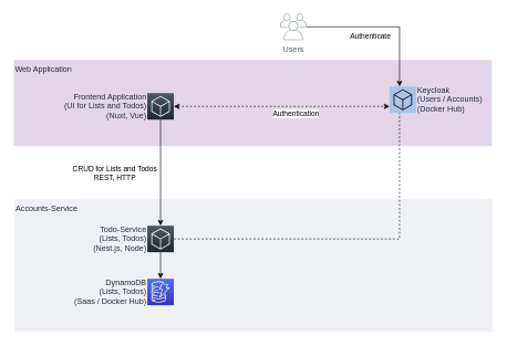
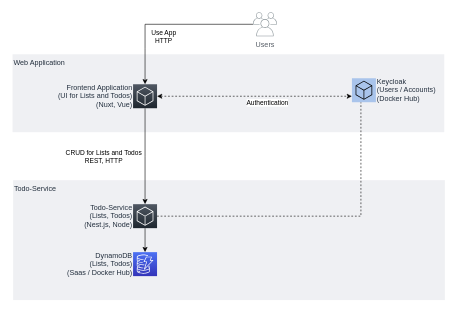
  <mxCell id="0" />
  <mxCell id="1" parent="0" />
- <mxCell id="2" value="Accounts-Service" style="fillColor=#EFF0F3;strokeColor=none;dashed=0;verticalAlign=top;fontStyle=0;fontColor=#232F3D;align=left;" vertex="1" parent="1"><mxGeometry x="21" y="300" width="720" height="200" as="geometry" /></mxCell>
- <mxCell id="3" value="Web Application" style="fillColor=#e1d5e7;strokeColor=none;dashed=0;verticalAlign=top;fontStyle=0;fontColor=#232F3D;glass=0;rounded=0;align=left;" vertex="1" parent="1"><mxGeometry x="20" y="90" width="720" height="130" as="geometry" /></mxCell>
+ <mxCell id="2" value="Todo-Service" style="fillColor=#EFF0F3;strokeColor=none;dashed=0;verticalAlign=top;fontStyle=0;fontColor=#232F3D;align=left;" vertex="1" parent="1"><mxGeometry x="21" y="300" width="720" height="200" as="geometry" /></mxCell>
+ <mxCell id="3" value="Web Application" style="fillColor=#EFF0F3;strokeColor=none;dashed=0;verticalAlign=top;fontStyle=0;fontColor=#232F3D;glass=0;rounded=0;align=left;" vertex="1" parent="1"><mxGeometry x="20" y="90" width="720" height="130" as="geometry" /></mxCell>
  <mxCell id="4" value="DynamoDB&lt;br&gt;(Lists, Todos)&lt;br&gt;(Saas / Docker Hub)" style="sketch=0;points=[[0,0,0],[0.25,0,0],[0.5,0,0],[0.75,0,0],[1,0,0],[0,1,0],[0.25,1,0],[0.5,1,0],[0.75,1,0],[1,1,0],[0,0.25,0],[0,0.5,0],[0,0.75,0],[1,0.25,0],[1,0.5,0],[1,0.75,0]];outlineConnect=0;fontColor=#232F3E;gradientColor=#4D72F3;gradientDirection=north;fillColor=#3334B9;strokeColor=#ffffff;dashed=0;verticalLabelPosition=middle;verticalAlign=middle;align=right;html=1;fontSize=12;fontStyle=0;aspect=fixed;shape=mxgraph.aws4.resourceIcon;resIcon=mxgraph.aws4.dynamodb;labelPosition=left;" vertex="1" parent="1"><mxGeometry x="221" y="420" width="40" height="40" as="geometry" /></mxCell>
  <mxCell id="5" style="edgeStyle=orthogonalEdgeStyle;rounded=0;orthogonalLoop=1;jettySize=auto;html=1;startArrow=classic;startFill=1;dashed=1;" edge="1" parent="1" source="9" target="18"><mxGeometry relative="1" as="geometry"><Array as="points"><mxPoint x="421" y="160" /><mxPoint x="421" y="160" /></Array></mxGeometry></mxCell>
  <mxCell id="6" value="Authentication" style="edgeLabel;html=1;align=center;verticalAlign=middle;resizable=0;points=[];" vertex="1" connectable="0" parent="5"><mxGeometry x="-0.009" y="2" relative="1" as="geometry"><mxPoint x="22" y="12" as="offset" /></mxGeometry></mxCell>
  <mxCell id="7" style="edgeStyle=orthogonalEdgeStyle;rounded=0;orthogonalLoop=1;jettySize=auto;html=1;startArrow=none;startFill=0;" edge="1" parent="1" source="9" target="17"><mxGeometry relative="1" as="geometry"><Array as="points"><mxPoint x="241" y="260" /><mxPoint x="241" y="260" /></Array></mxGeometry></mxCell>
  <mxCell id="8" value="CRUD for Lists and Todos&lt;br&gt;REST, HTTP" style="edgeLabel;html=1;align=center;verticalAlign=middle;resizable=0;points=[];" vertex="1" connectable="0" parent="7"><mxGeometry x="-0.25" relative="1" as="geometry"><mxPoint x="-70" y="20" as="offset" /></mxGeometry></mxCell>
  <mxCell id="9" value="Frontend Application&lt;br&gt;(UI for Lists and Todos)&lt;br&gt;(Nuxt, Vue)" style="sketch=0;points=[[0,0,0],[0.25,0,0],[0.5,0,0],[0.75,0,0],[1,0,0],[0,1,0],[0.25,1,0],[0.5,1,0],[0.75,1,0],[1,1,0],[0,0.25,0],[0,0.5,0],[0,0.75,0],[1,0.25,0],[1,0.5,0],[1,0.75,0]];gradientDirection=north;outlineConnect=0;fontColor=#232F3E;gradientColor=#505863;fillColor=#1E262E;strokeColor=#ffffff;dashed=0;verticalLabelPosition=middle;verticalAlign=middle;align=right;html=1;fontSize=12;fontStyle=0;aspect=fixed;shape=mxgraph.aws4.resourceIcon;resIcon=mxgraph.aws4.general;labelPosition=left;" vertex="1" parent="1"><mxGeometry x="221" y="140" width="40" height="40" as="geometry" /></mxCell>
- <mxCell id="12" style="edgeStyle=orthogonalEdgeStyle;rounded=0;orthogonalLoop=1;jettySize=auto;html=1;startArrow=none;startFill=0;" edge="1" parent="1" source="14" target="18"><mxGeometry relative="1" as="geometry"><Array as="points"><mxPoint x="601" y="40" /></Array></mxGeometry></mxCell>
- <mxCell id="13" value="Authenticate&lt;br&gt;&amp;nbsp;" style="edgeLabel;html=1;align=center;verticalAlign=middle;resizable=0;points=[];" vertex="1" connectable="0" parent="12"><mxGeometry x="-0.164" relative="1" as="geometry"><mxPoint y="20" as="offset" /></mxGeometry></mxCell>
+ <mxCell id="10" style="edgeStyle=orthogonalEdgeStyle;rounded=0;orthogonalLoop=1;jettySize=auto;html=1;" edge="1" parent="1" source="14" target="9"><mxGeometry relative="1" as="geometry"><Array as="points"><mxPoint x="241" y="80" /><mxPoint x="241" y="80" /></Array></mxGeometry></mxCell>
+ <mxCell id="11" value="Use App&lt;br&gt;HTTP" style="edgeLabel;html=1;align=center;verticalAlign=middle;resizable=0;points=[];" vertex="1" connectable="0" parent="10"><mxGeometry y="1" relative="1" as="geometry"><mxPoint x="-10" y="19" as="offset" /></mxGeometry></mxCell>
  <mxCell id="14" value="Users" style="sketch=0;outlineConnect=0;gradientColor=none;fontColor=#545B64;strokeColor=none;fillColor=#879196;dashed=0;verticalLabelPosition=bottom;verticalAlign=top;align=center;html=1;fontSize=12;fontStyle=0;aspect=fixed;shape=mxgraph.aws4.illustration_users;pointerEvents=1;rounded=0;glass=0;direction=east;labelPosition=center;" vertex="1" parent="1"><mxGeometry x="421" y="20" width="40" height="40" as="geometry" /></mxCell>
  <mxCell id="15" value="" style="edgeStyle=orthogonalEdgeStyle;rounded=0;orthogonalLoop=1;jettySize=auto;html=1;" edge="1" parent="1" source="17" target="4"><mxGeometry relative="1" as="geometry"><Array as="points"><mxPoint x="241" y="430" /><mxPoint x="241" y="430" /></Array></mxGeometry></mxCell>
  <mxCell id="16" style="edgeStyle=orthogonalEdgeStyle;rounded=0;orthogonalLoop=1;jettySize=auto;html=1;startArrow=none;startFill=0;endArrow=none;endFill=0;dashed=1;" edge="1" parent="1" source="17" target="18"><mxGeometry relative="1" as="geometry"><Array as="points"><mxPoint x="601" y="360" /></Array></mxGeometry></mxCell>
  <mxCell id="17" value="Todo-Service&lt;br&gt;(Lists, Todos)&lt;br&gt;(Nest.js, Node)" style="sketch=0;points=[[0,0,0],[0.25,0,0],[0.5,0,0],[0.75,0,0],[1,0,0],[0,1,0],[0.25,1,0],[0.5,1,0],[0.75,1,0],[1,1,0],[0,0.25,0],[0,0.5,0],[0,0.75,0],[1,0.25,0],[1,0.5,0],[1,0.75,0]];gradientDirection=north;outlineConnect=0;fontColor=#232F3E;gradientColor=#505863;fillColor=#1E262E;strokeColor=#ffffff;dashed=0;verticalLabelPosition=middle;verticalAlign=middle;align=right;html=1;fontSize=12;fontStyle=0;aspect=fixed;shape=mxgraph.aws4.resourceIcon;resIcon=mxgraph.aws4.general;labelPosition=left;" vertex="1" parent="1"><mxGeometry x="221" y="340" width="40" height="40" as="geometry" /></mxCell>
  <mxCell id="18" value="Keycloak&lt;br&gt;(Users / Accounts)&lt;br&gt;(Docker Hub)" style="sketch=0;points=[[0,0,0],[0.25,0,0],[0.5,0,0],[0.75,0,0],[1,0,0],[0,1,0],[0.25,1,0],[0.5,1,0],[0.75,1,0],[1,1,0],[0,0.25,0],[0,0.5,0],[0,0.75,0],[1,0.25,0],[1,0.5,0],[1,0.75,0]];gradientDirection=north;outlineConnect=0;fontColor=#232F3E;fillColor=#A9C4EB;strokeColor=#000000;dashed=0;verticalLabelPosition=middle;verticalAlign=middle;align=left;html=1;fontSize=12;fontStyle=0;aspect=fixed;shape=mxgraph.aws4.resourceIcon;resIcon=mxgraph.aws4.general;labelPosition=right;" vertex="1" parent="1"><mxGeometry x="586" y="130" width="40" height="40" as="geometry" /></mxCell>
